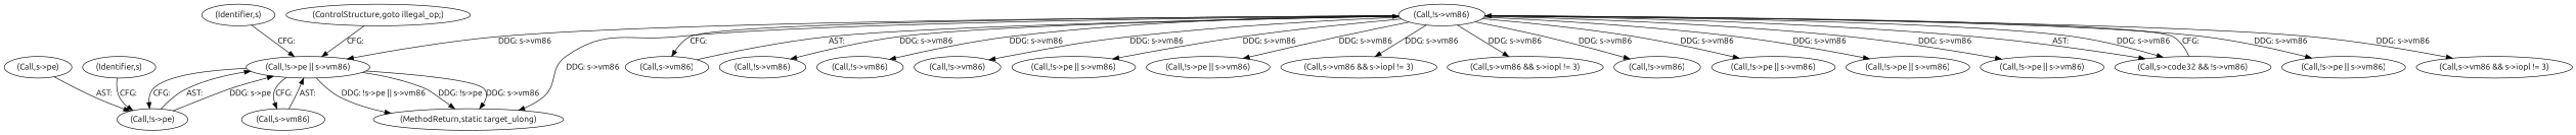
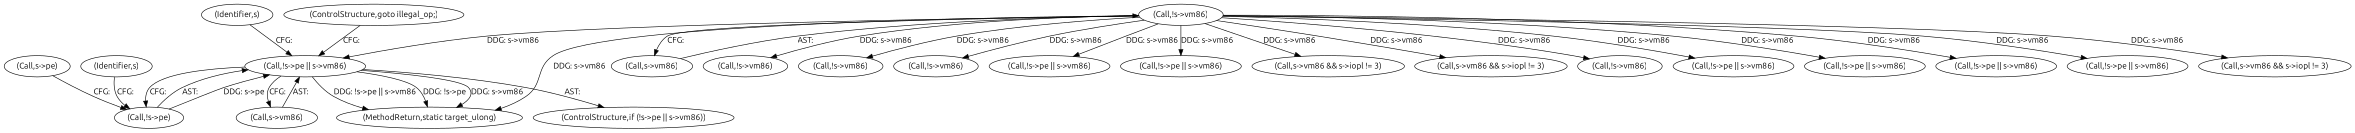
  digraph {
    fontname=Ubuntu
    node [fontname=Ubuntu]
    edge [fontname=Ubuntu]
    n1 [label="(Call,!s->pe || s->vm86)"]
    n2 [label="(Call,!s->pe)"]
    n3 [label="(Call,s->vm86)"]
    n4 [label="(MethodReturn,static target_ulong)"]
+   n5 [label="(ControlStructure,if (!s->pe || s->vm86))"]
    n6 [label="(Call,s->pe)"]
    n7 [label="(Call,!s->vm86)"]
    n8 [label="(Call,s->vm86)"]
    n9 [label="(Call,!s->vm86)"]
    n10 [label="(Call,!s->vm86)"]
    n11 [label="(Call,!s->vm86)"]
    n12 [label="(Call,!s->pe || s->vm86)"]
    n13 [label="(Call,!s->pe || s->vm86)"]
    n14 [label="(Call,s->vm86 && s->iopl != 3)"]
    n15 [label="(Call,s->vm86 && s->iopl != 3)"]
    n16 [label="(Call,!s->vm86)"]
    n17 [label="(Call,!s->pe || s->vm86)"]
    n18 [label="(Call,!s->pe || s->vm86)"]
    n19 [label="(Call,!s->pe || s->vm86)"]
-   n20 [label="(Call,s->code32 && !s->vm86)"]
    n21 [label="(Call,!s->pe || s->vm86)"]
    n22 [label="(Call,s->vm86 && s->iopl != 3)"]
    n23 [label="(Identifier,s)"]
    n24 [label="(Identifier,s)"]
    n25 [label="(ControlStructure,goto illegal_op;)"]
    n1 -> n2 [label="CFG: "]
    n1 -> n3 [label="CFG: "]
    n1 -> n4 [label="DDG: !s->pe || s->vm86"]
    n1 -> n4 [label="DDG: !s->pe"]
    n1 -> n4 [label="DDG: s->vm86"]
+   n1 -> n5 [label="AST: "]
    n2 -> n1 [label="AST: "]
    n2 -> n1 [label="DDG: s->pe"]
    n3 -> n1 [label="AST: "]
-   n6 -> n2 [label="AST: "]
+   n6 -> n2 [label="CFG: "]
    n7 -> n1 [label="DDG: s->vm86"]
    n7 -> n4 [label="DDG: s->vm86"]
    n7 -> n8 [label="CFG: "]
    n7 -> n9 [label="DDG: s->vm86"]
    n7 -> n10 [label="DDG: s->vm86"]
    n7 -> n11 [label="DDG: s->vm86"]
    n7 -> n12 [label="DDG: s->vm86"]
    n7 -> n13 [label="DDG: s->vm86"]
    n7 -> n14 [label="DDG: s->vm86"]
    n7 -> n15 [label="DDG: s->vm86"]
    n7 -> n16 [label="DDG: s->vm86"]
    n7 -> n17 [label="DDG: s->vm86"]
    n7 -> n18 [label="DDG: s->vm86"]
    n7 -> n19 [label="DDG: s->vm86"]
-   n7 -> n20 [label="AST: "]
-   n7 -> n20 [label="DDG: s->vm86"]
    n7 -> n21 [label="DDG: s->vm86"]
    n7 -> n22 [label="DDG: s->vm86"]
    n8 -> n7 [label="AST: "]
-   n20 -> n7 [label="CFG: "]
    n23 -> n1 [label="CFG: "]
    n24 -> n2 [label="CFG: "]
    n25 -> n1 [label="CFG: "]
  }
